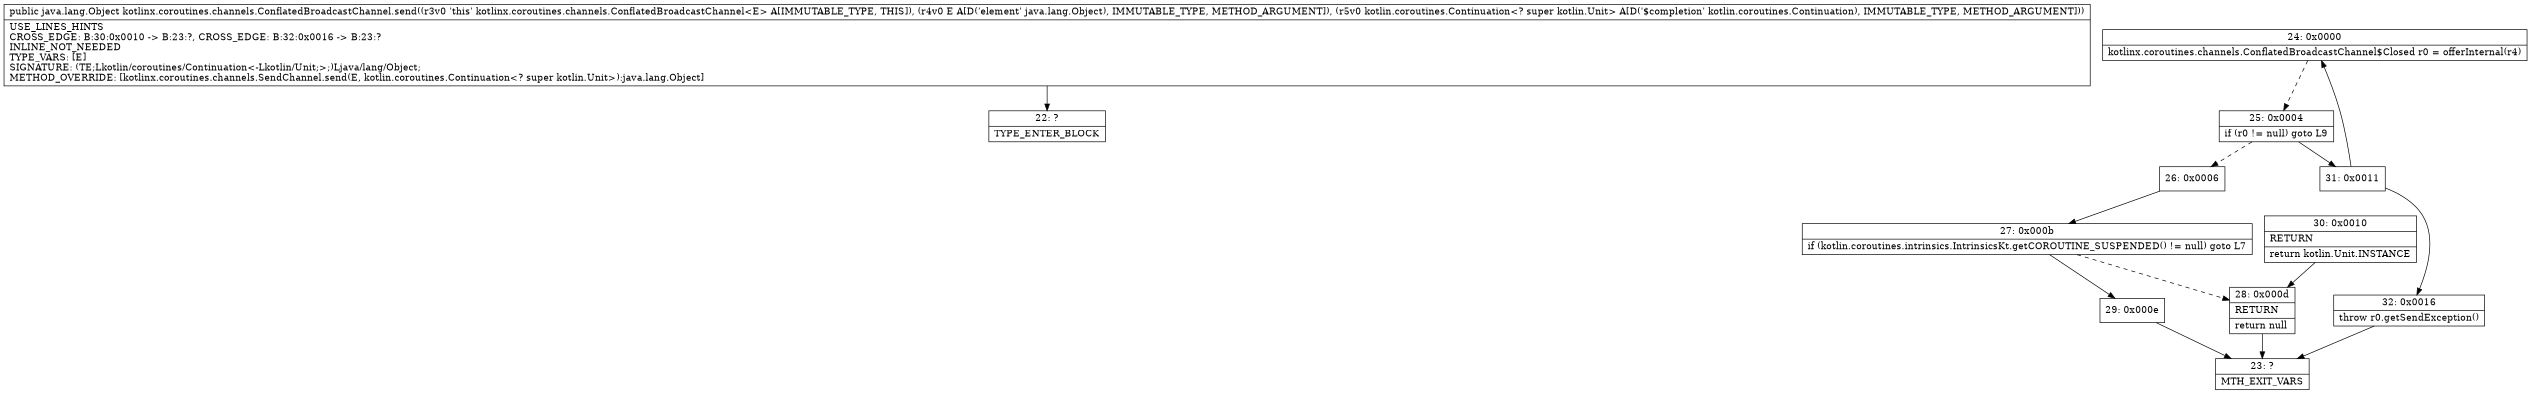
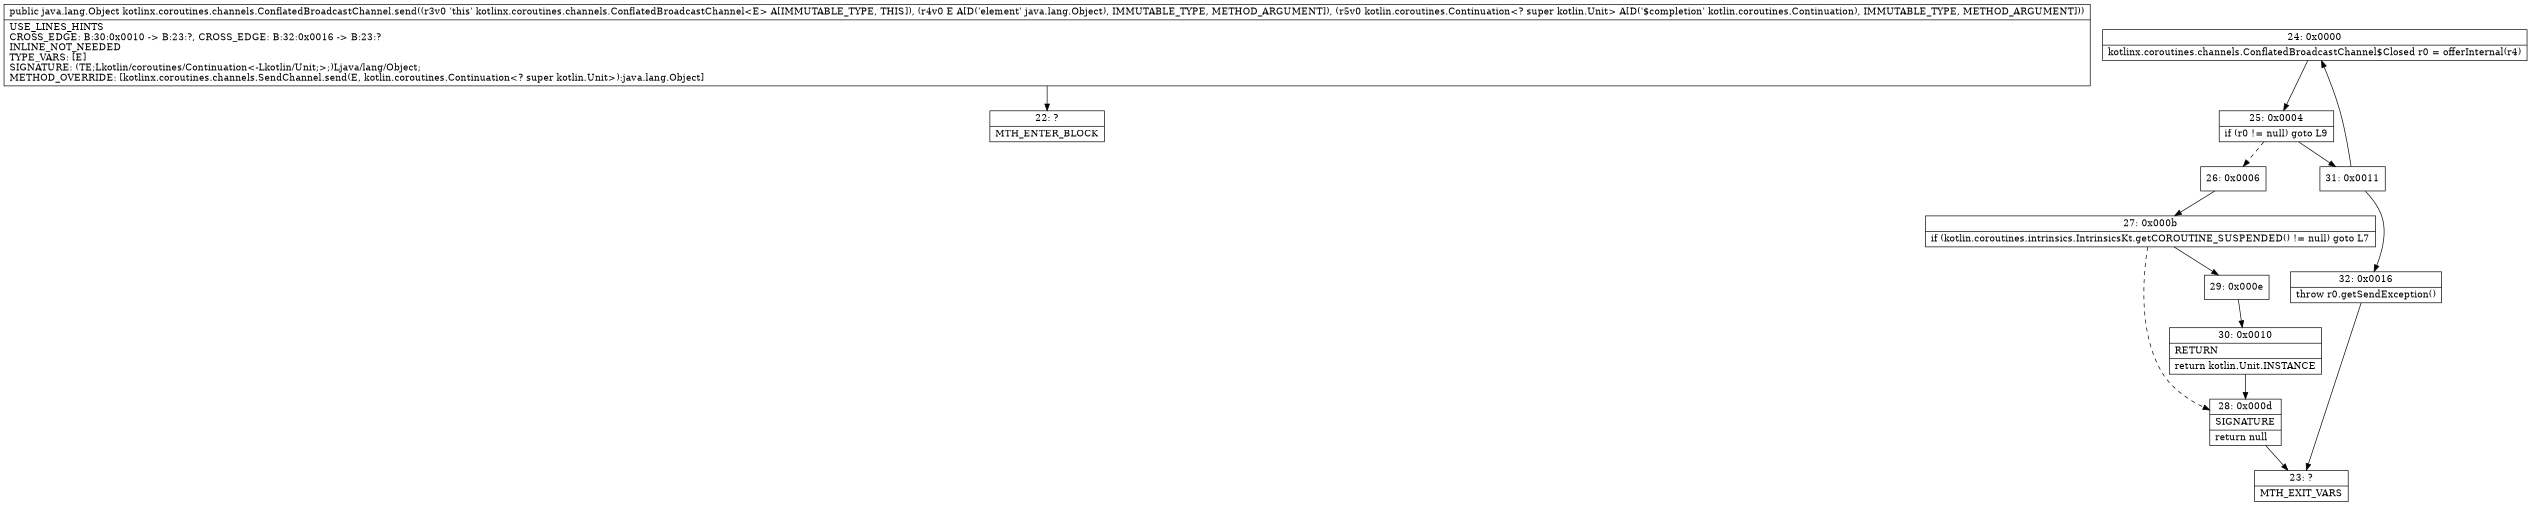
  digraph {
    node [shape=record]
-   n1 [label="{22\:\ ?|TYPE_ENTER_BLOCK\l}"]
+   n1 [label="{22\:\ ?|MTH_ENTER_BLOCK\l}"]
    n2 [label="{24\:\ 0x0000|kotlinx.coroutines.channels.ConflatedBroadcastChannel$Closed r0 = offerInternal(r4)\l}"]
    n3 [label="{25\:\ 0x0004|if (r0 != null) goto L9\l}"]
    n4 [label="{26\:\ 0x0006}"]
    n5 [label="{31\:\ 0x0011}"]
    n6 [label="{27\:\ 0x000b|if (kotlin.coroutines.intrinsics.IntrinsicsKt.getCOROUTINE_SUSPENDED() != null) goto L7\l}"]
    n7 [label="{32\:\ 0x0016|throw r0.getSendException()\l}"]
-   n8 [label="{28\:\ 0x000d|RETURN\l|return null\l}"]
+   n8 [label="{28\:\ 0x000d|SIGNATURE\l|return null\l}"]
    n9 [label="{29\:\ 0x000e}"]
    n10 [label="{23\:\ ?|MTH_EXIT_VARS\l}"]
    n11 [label="{30\:\ 0x0010|RETURN\l|return kotlin.Unit.INSTANCE\l}"]
    n12 [label="{public java.lang.Object kotlinx.coroutines.channels.ConflatedBroadcastChannel.send((r3v0 'this' kotlinx.coroutines.channels.ConflatedBroadcastChannel\<E\> A[IMMUTABLE_TYPE, THIS]), (r4v0 E A[D('element' java.lang.Object), IMMUTABLE_TYPE, METHOD_ARGUMENT]), (r5v0 kotlin.coroutines.Continuation\<? super kotlin.Unit\> A[D('$completion' kotlin.coroutines.Continuation), IMMUTABLE_TYPE, METHOD_ARGUMENT]))  | USE_LINES_HINTS\lCROSS_EDGE: B:30:0x0010 \-\> B:23:?, CROSS_EDGE: B:32:0x0016 \-\> B:23:?\lINLINE_NOT_NEEDED\lTYPE_VARS: [E]\lSIGNATURE: (TE;Lkotlin\/coroutines\/Continuation\<\-Lkotlin\/Unit;\>;)Ljava\/lang\/Object;\lMETHOD_OVERRIDE: [kotlinx.coroutines.channels.SendChannel.send(E, kotlin.coroutines.Continuation\<? super kotlin.Unit\>):java.lang.Object]\l}"]
-   n2 -> n3 [style=dashed]
+   n2 -> n3
    n3 -> n4 [style=dashed]
    n3 -> n5
    n4 -> n6
    n5 -> n2
    n5 -> n7
    n6 -> n8 [style=dashed]
    n6 -> n9
    n7 -> n10
    n8 -> n10
-   n9 -> n10
+   n9 -> n11
    n11 -> n8
    n12 -> n1
  }
